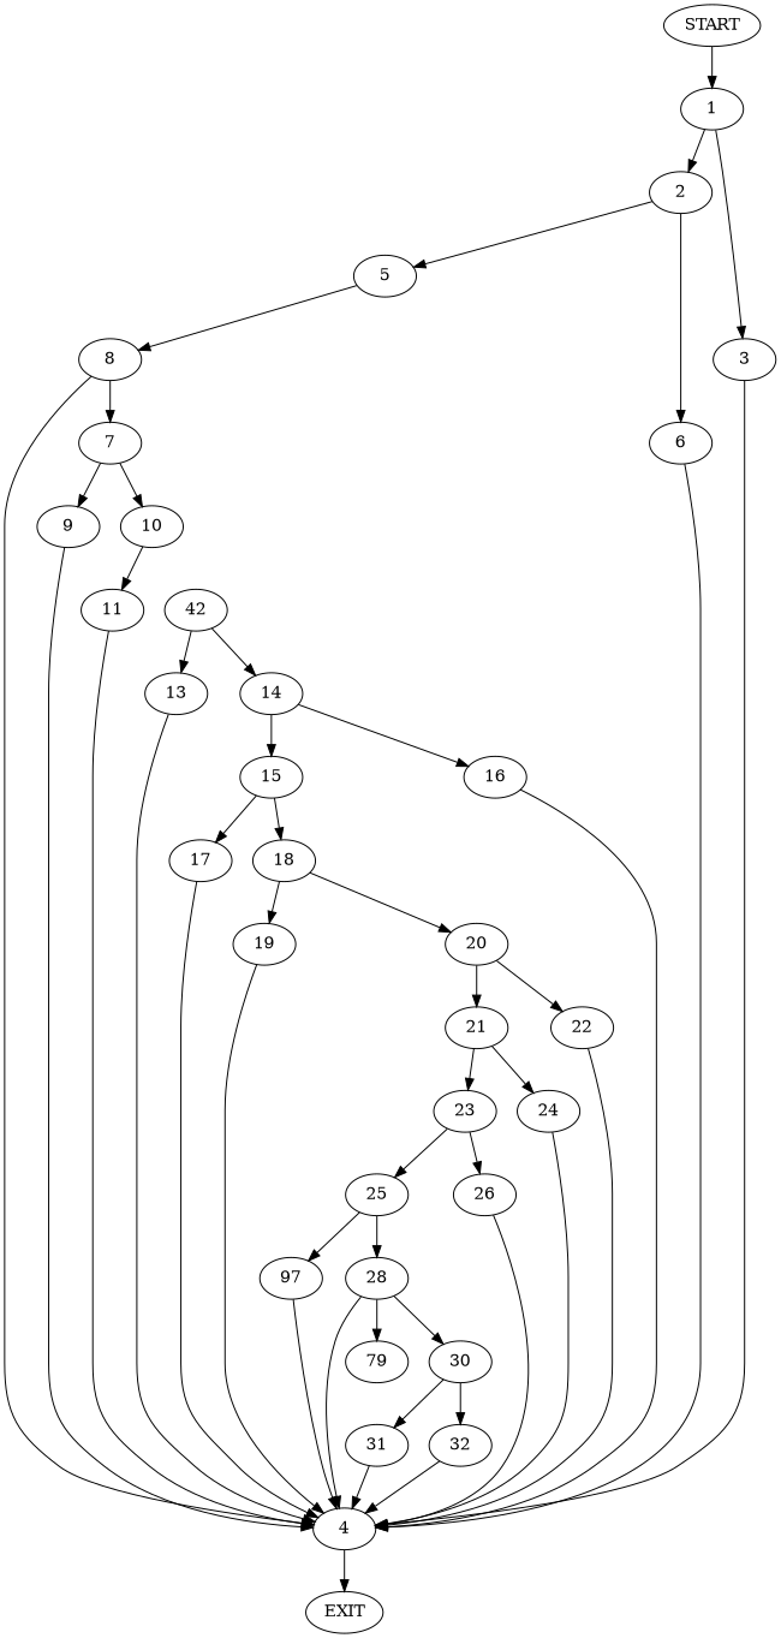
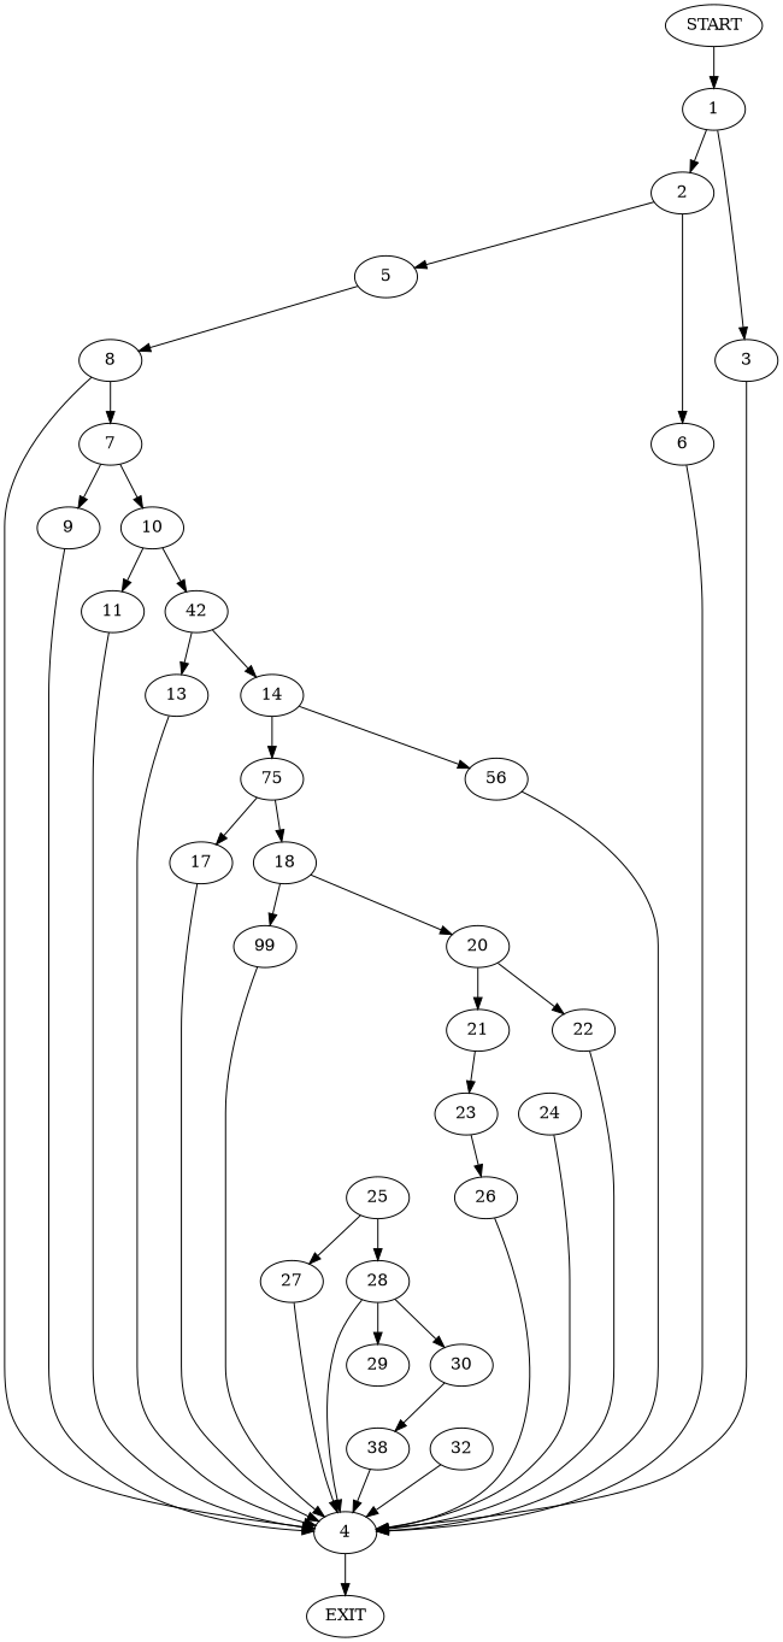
  digraph {
    n1 [label=START]
    1
    2
    3
    n5 [label=EXIT]
    5
    6
    4
    8
    7
    9
    10
    11
    n14 [label=42]
    13
    14
-   15
-   16
+   15 [label=75]
+   16 [label=56]
    17
    18
-   19
+   19 [label=99]
    20
    21
    22
    23
    24
    25
    26
-   27 [label=97]
+   27
    28
-   29 [label=79]
+   29
    30
-   31
+   31 [label=38]
    32
    n1 -> 1
    1 -> 2
    1 -> 3
    2 -> 5
    2 -> 6
    3 -> 4
    5 -> 8
    6 -> 4
    4 -> n5
    8 -> 4
    8 -> 7
    7 -> 9
    7 -> 10
    9 -> 4
    10 -> 11
+   10 -> n14
    11 -> 4
    n14 -> 13
    n14 -> 14
    13 -> 4
    14 -> 15
    14 -> 16
    15 -> 17
    15 -> 18
    16 -> 4
    17 -> 4
    18 -> 19
    18 -> 20
    19 -> 4
    20 -> 21
    20 -> 22
    21 -> 23
-   21 -> 24
    22 -> 4
-   23 -> 25
    23 -> 26
    24 -> 4
    25 -> 27
    25 -> 28
    26 -> 4
    27 -> 4
    28 -> 4
    28 -> 29
    28 -> 30
    30 -> 31
-   30 -> 32
    31 -> 4
    32 -> 4
  }
